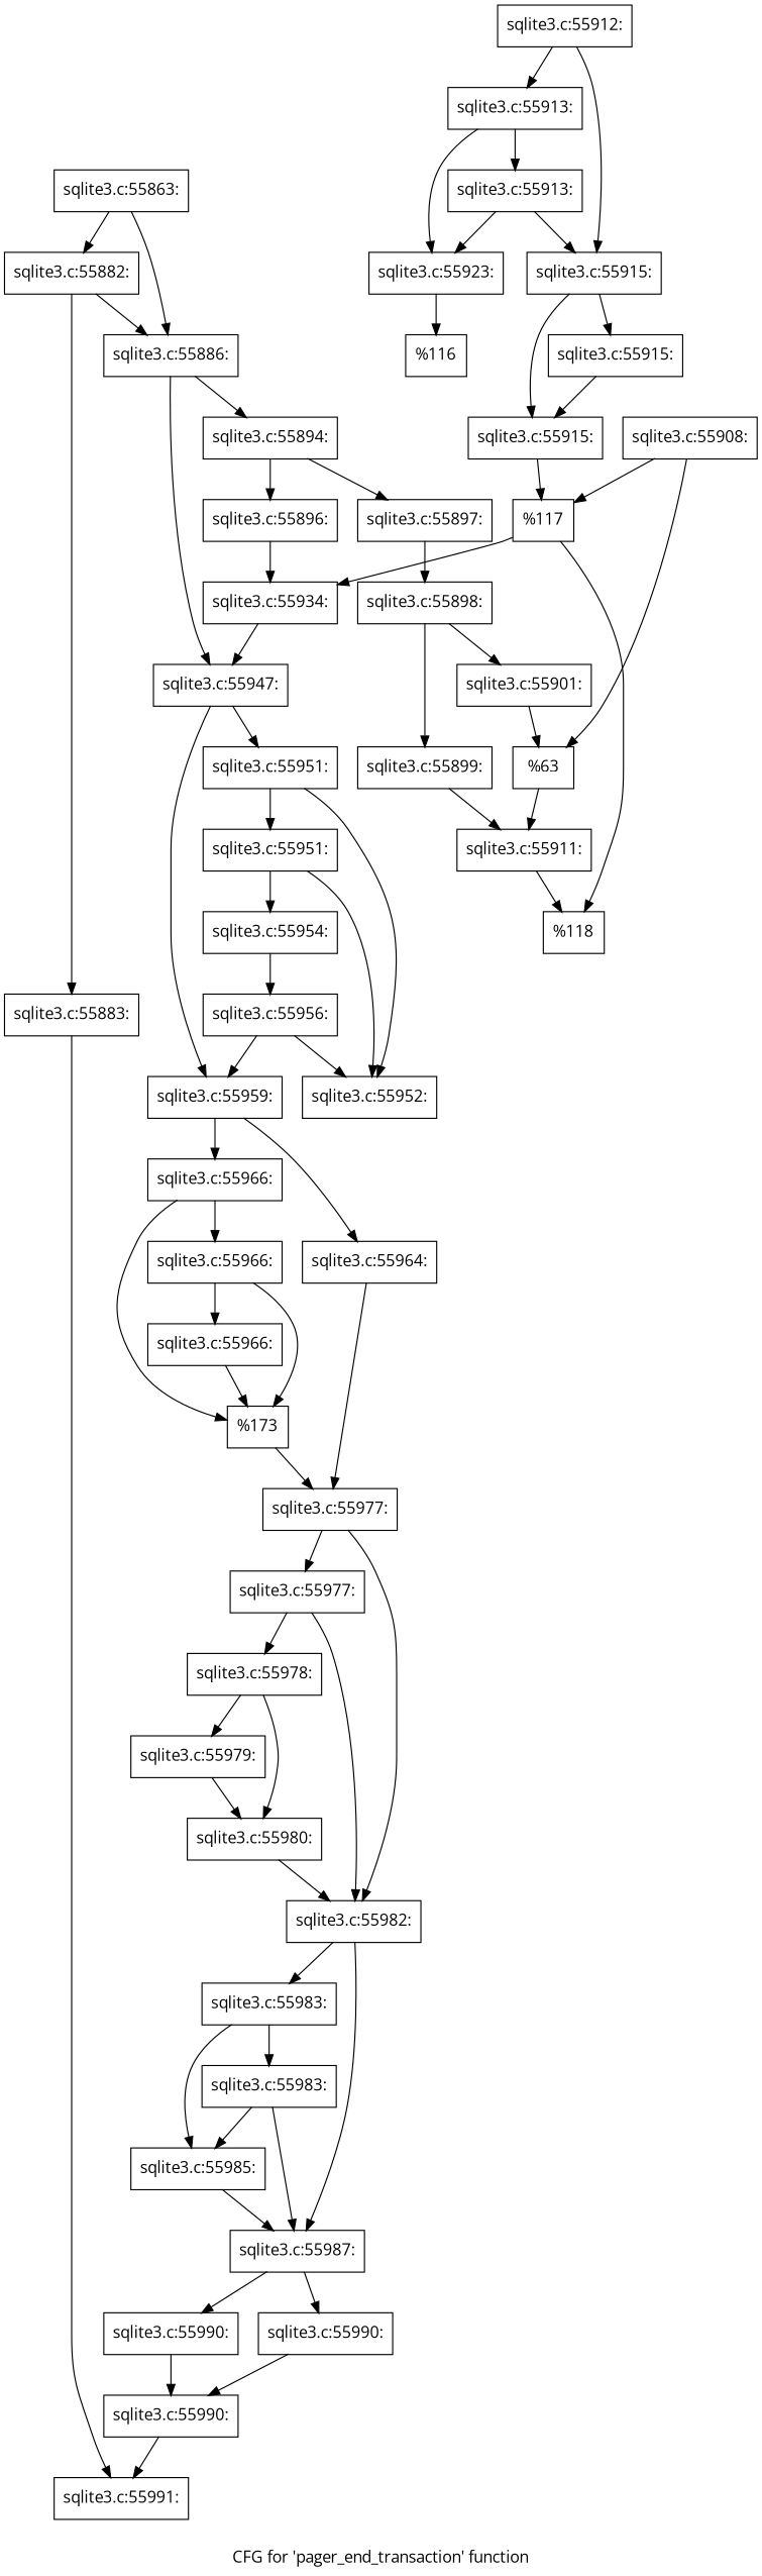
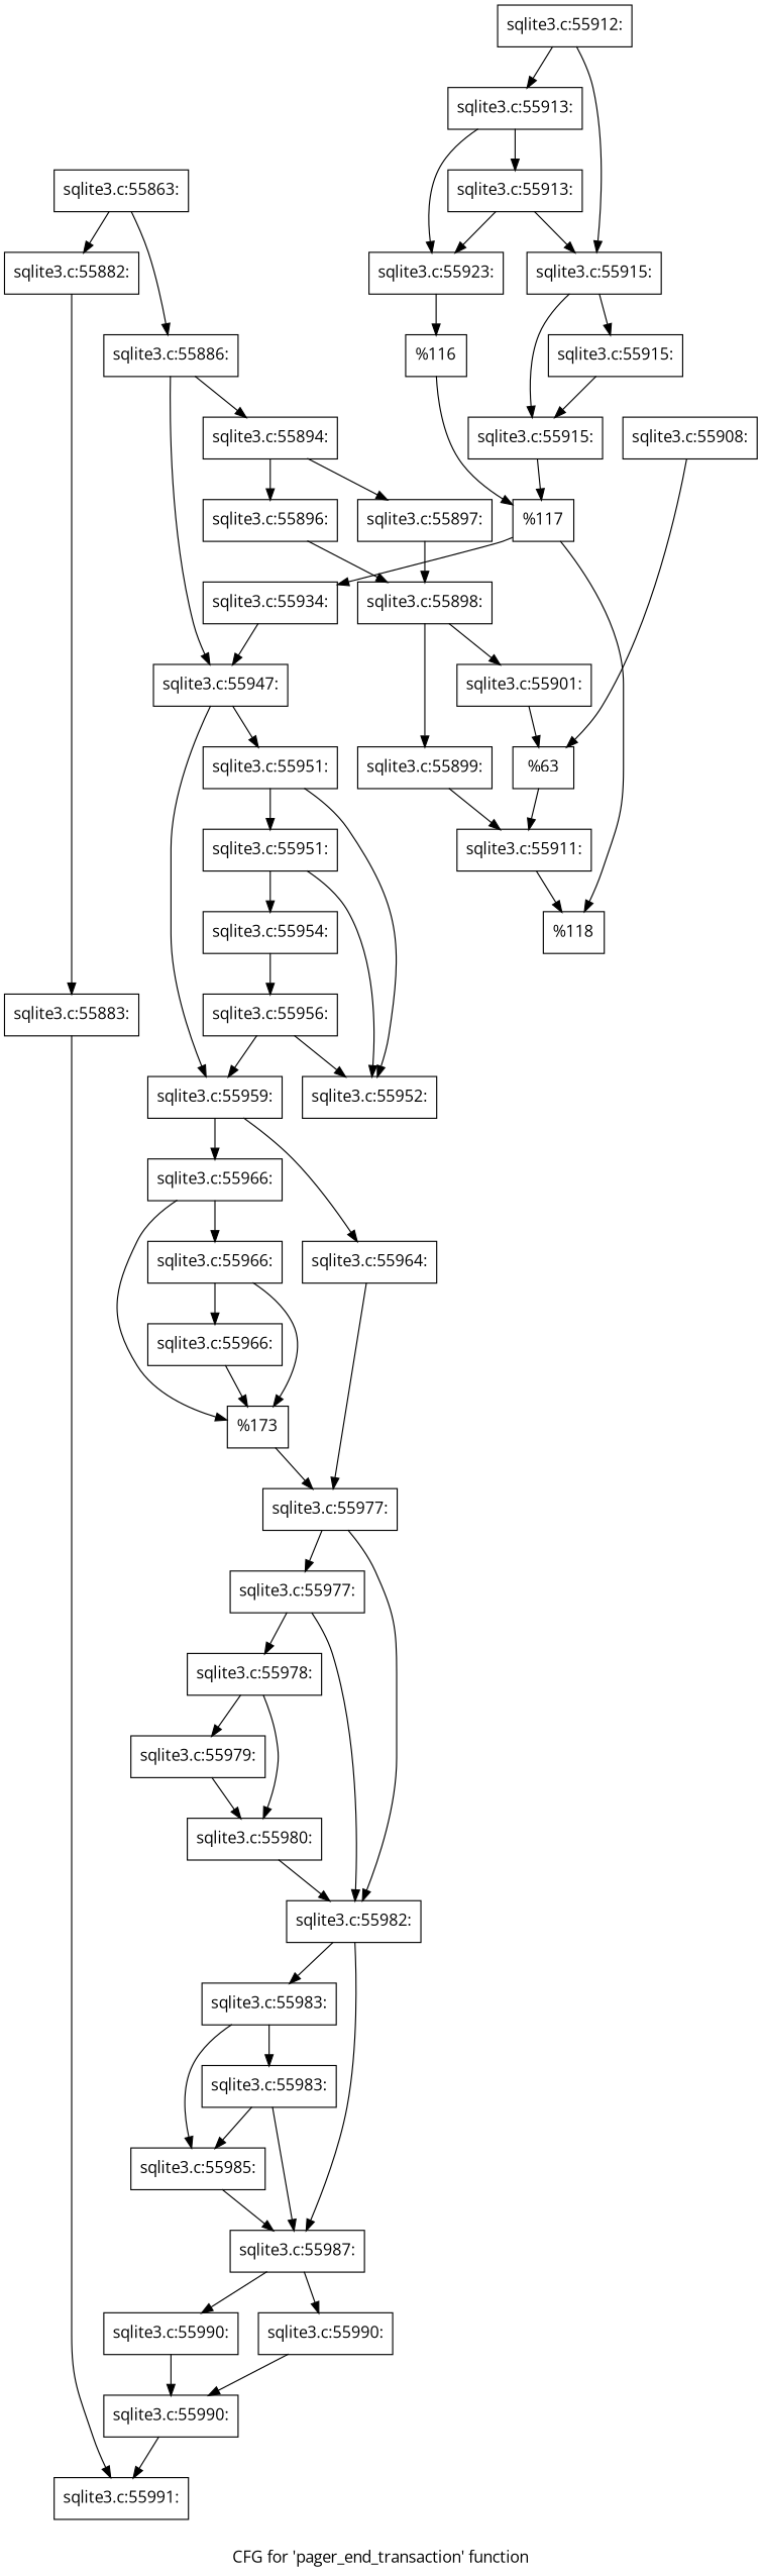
  digraph {
    fontname="Open Sans"
    label="CFG for 'pager_end_transaction' function"
    node [fontname="Open Sans" shape=record]
    edge [fontname="Open Sans"]
    n1 [label="{sqlite3.c:55863:}"]
    n2 [label="{sqlite3.c:55882:}"]
    n3 [label="{sqlite3.c:55886:}"]
    n4 [label="{sqlite3.c:55883:}"]
    n5 [label="{sqlite3.c:55894:}"]
    n6 [label="{sqlite3.c:55947:}"]
    n7 [label="{sqlite3.c:55991:}"]
    n8 [label="{sqlite3.c:55896:}"]
    n9 [label="{sqlite3.c:55897:}"]
    n10 [label="{sqlite3.c:55951:}"]
    n11 [label="{sqlite3.c:55959:}"]
    n12 [label="{sqlite3.c:55934:}"]
    n13 [label="{sqlite3.c:55898:}"]
    n14 [label="{sqlite3.c:55952:}"]
    n15 [label="{sqlite3.c:55951:}"]
    n16 [label="{sqlite3.c:55964:}"]
    n17 [label="{sqlite3.c:55966:}"]
    n18 [label="{sqlite3.c:55899:}"]
    n19 [label="{sqlite3.c:55901:}"]
    n20 [label="{sqlite3.c:55912:}"]
    n21 [label="{sqlite3.c:55915:}"]
    n22 [label="{sqlite3.c:55913:}"]
    n23 [label="{sqlite3.c:55911:}"]
    n24 [label="{%63}"]
    n25 [label="{sqlite3.c:55915:}"]
    n26 [label="{sqlite3.c:55915:}"]
    n27 [label="{sqlite3.c:55913:}"]
    n28 [label="{sqlite3.c:55923:}"]
    n29 [label="{%118}"]
    n30 [label="{sqlite3.c:55908:}"]
    n31 [label="{%117}"]
    n32 [label="{%116}"]
    n33 [label="{sqlite3.c:55954:}"]
    n34 [label="{sqlite3.c:55977:}"]
    n35 [label="{sqlite3.c:55966:}"]
    n36 [label="{%173}"]
    n37 [label="{sqlite3.c:55956:}"]
    n38 [label="{sqlite3.c:55977:}"]
    n39 [label="{sqlite3.c:55982:}"]
    n40 [label="{sqlite3.c:55966:}"]
    n41 [label="{sqlite3.c:55978:}"]
    n42 [label="{sqlite3.c:55987:}"]
    n43 [label="{sqlite3.c:55983:}"]
    n44 [label="{sqlite3.c:55979:}"]
    n45 [label="{sqlite3.c:55980:}"]
    n46 [label="{sqlite3.c:55990:}"]
    n47 [label="{sqlite3.c:55990:}"]
    n48 [label="{sqlite3.c:55983:}"]
    n49 [label="{sqlite3.c:55985:}"]
    n50 [label="{sqlite3.c:55990:}"]
    n1 -> n2
    n1 -> n3
-   n2 -> n3
    n2 -> n4
    n3 -> n5
    n3 -> n6
    n4 -> n7
    n5 -> n8
    n5 -> n9
    n6 -> n10
    n6 -> n11
-   n8 -> n12
+   n8 -> n13
    n9 -> n13
    n10 -> n14
    n10 -> n15
    n11 -> n16
    n11 -> n17
    n12 -> n6
    n13 -> n18
    n13 -> n19
    n15 -> n14
    n15 -> n33
    n16 -> n34
    n17 -> n35
    n17 -> n36
    n18 -> n23
    n19 -> n24
    n20 -> n21
    n20 -> n22
    n21 -> n25
    n21 -> n26
    n22 -> n27
    n22 -> n28
    n23 -> n29
    n24 -> n23
    n25 -> n31
    n26 -> n25
    n27 -> n21
    n27 -> n28
    n28 -> n32
    n30 -> n24
    n31 -> n12
    n31 -> n29
-   n30 -> n31
+   n32 -> n31
    n33 -> n37
    n34 -> n38
    n34 -> n39
    n35 -> n36
    n35 -> n40
    n36 -> n34
    n37 -> n11
    n37 -> n14
    n38 -> n39
    n38 -> n41
    n39 -> n42
    n39 -> n43
    n40 -> n36
    n41 -> n44
    n41 -> n45
    n42 -> n46
    n42 -> n47
    n43 -> n48
    n43 -> n49
    n44 -> n45
    n45 -> n39
    n46 -> n50
    n47 -> n50
    n48 -> n42
    n48 -> n49
    n49 -> n42
    n50 -> n7
  }
